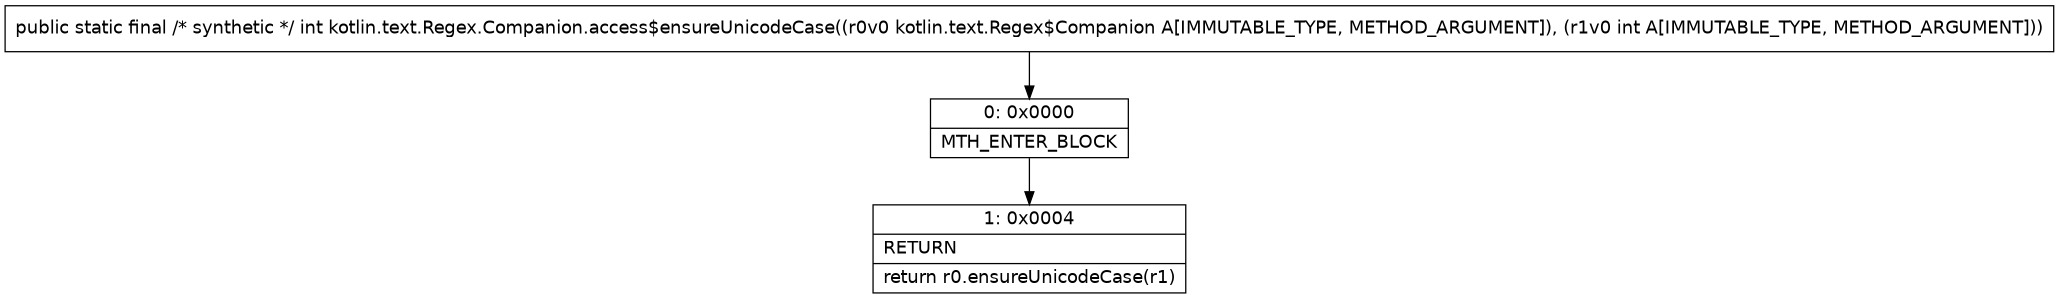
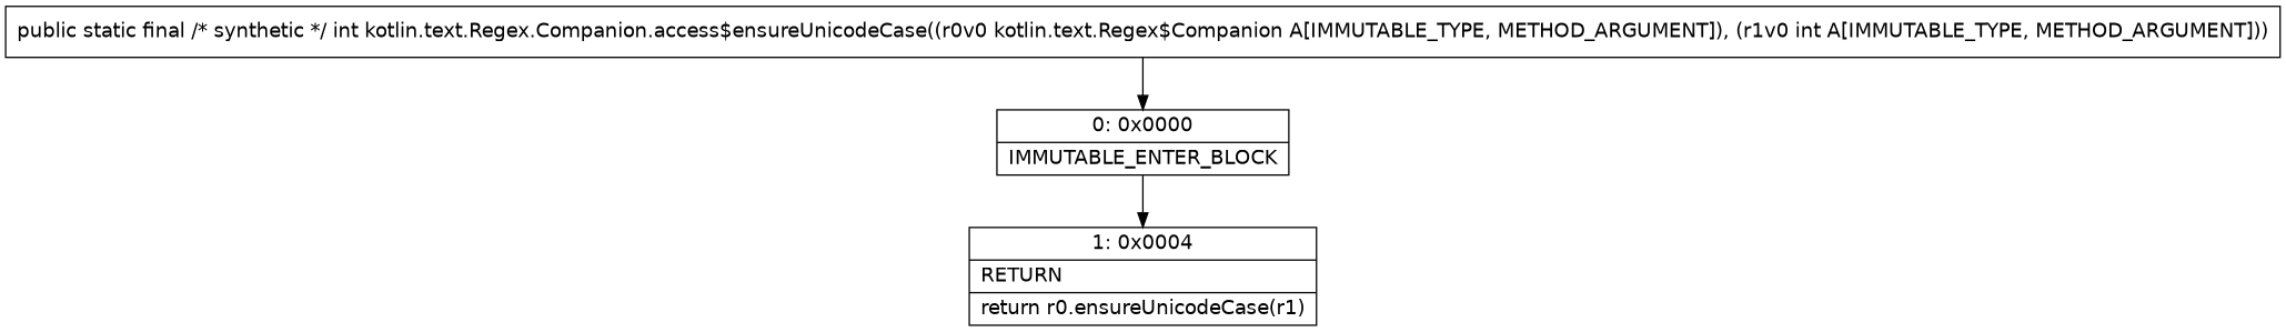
  digraph {
    fontname="DejaVu Sans"
    node [shape=record fontname="DejaVu Sans"]
    edge [fontname="DejaVu Sans"]
-   n1 [label="{0\:\ 0x0000|MTH_ENTER_BLOCK\l}"]
+   n1 [label="{0\:\ 0x0000|IMMUTABLE_ENTER_BLOCK\l}"]
    n2 [label="{1\:\ 0x0004|RETURN\l|return r0.ensureUnicodeCase(r1)\l}"]
    n3 [label="{public static final \/* synthetic *\/ int kotlin.text.Regex.Companion.access$ensureUnicodeCase((r0v0 kotlin.text.Regex$Companion A[IMMUTABLE_TYPE, METHOD_ARGUMENT]), (r1v0 int A[IMMUTABLE_TYPE, METHOD_ARGUMENT])) }"]
    n1 -> n2
    n3 -> n1
  }
